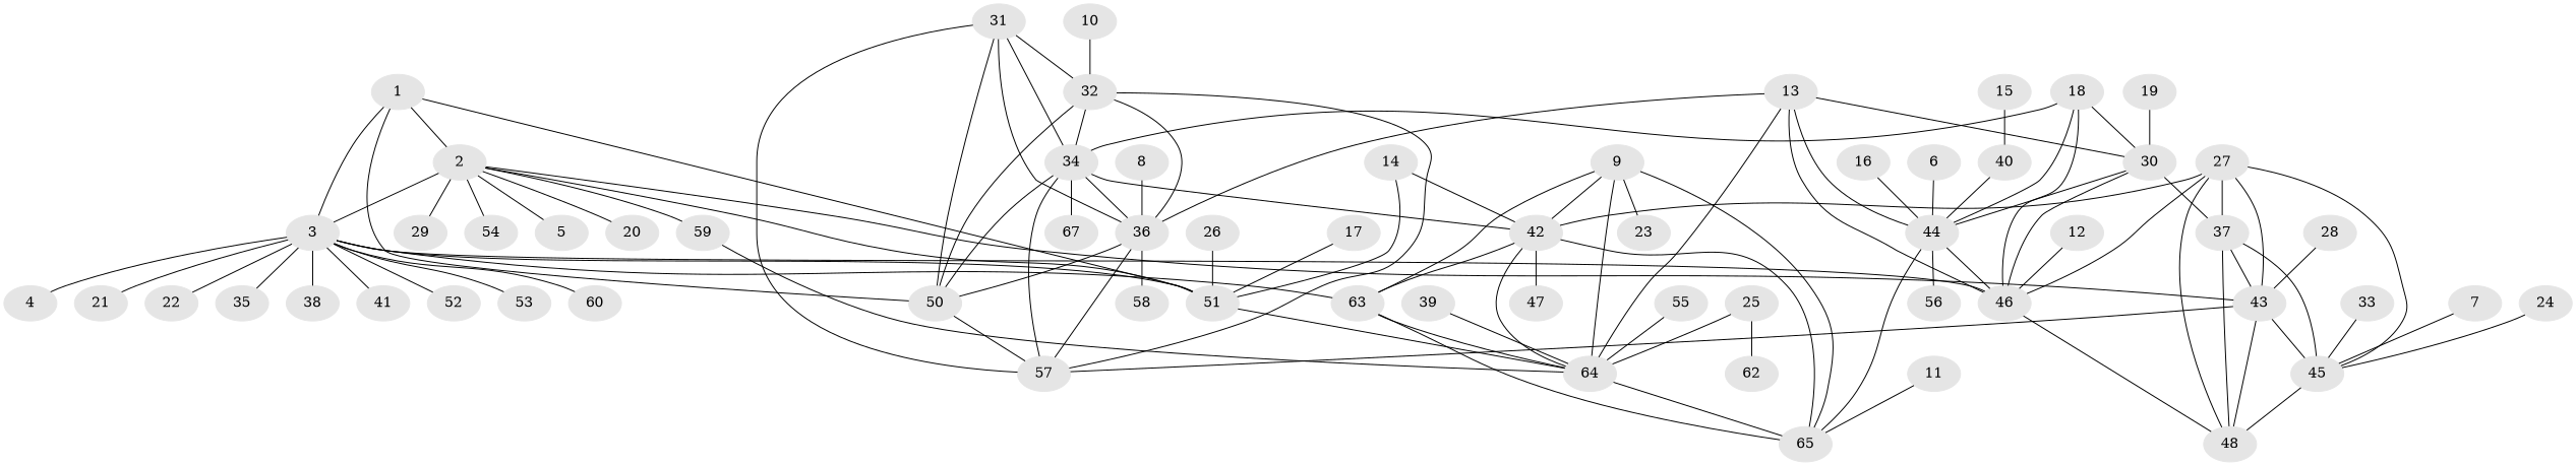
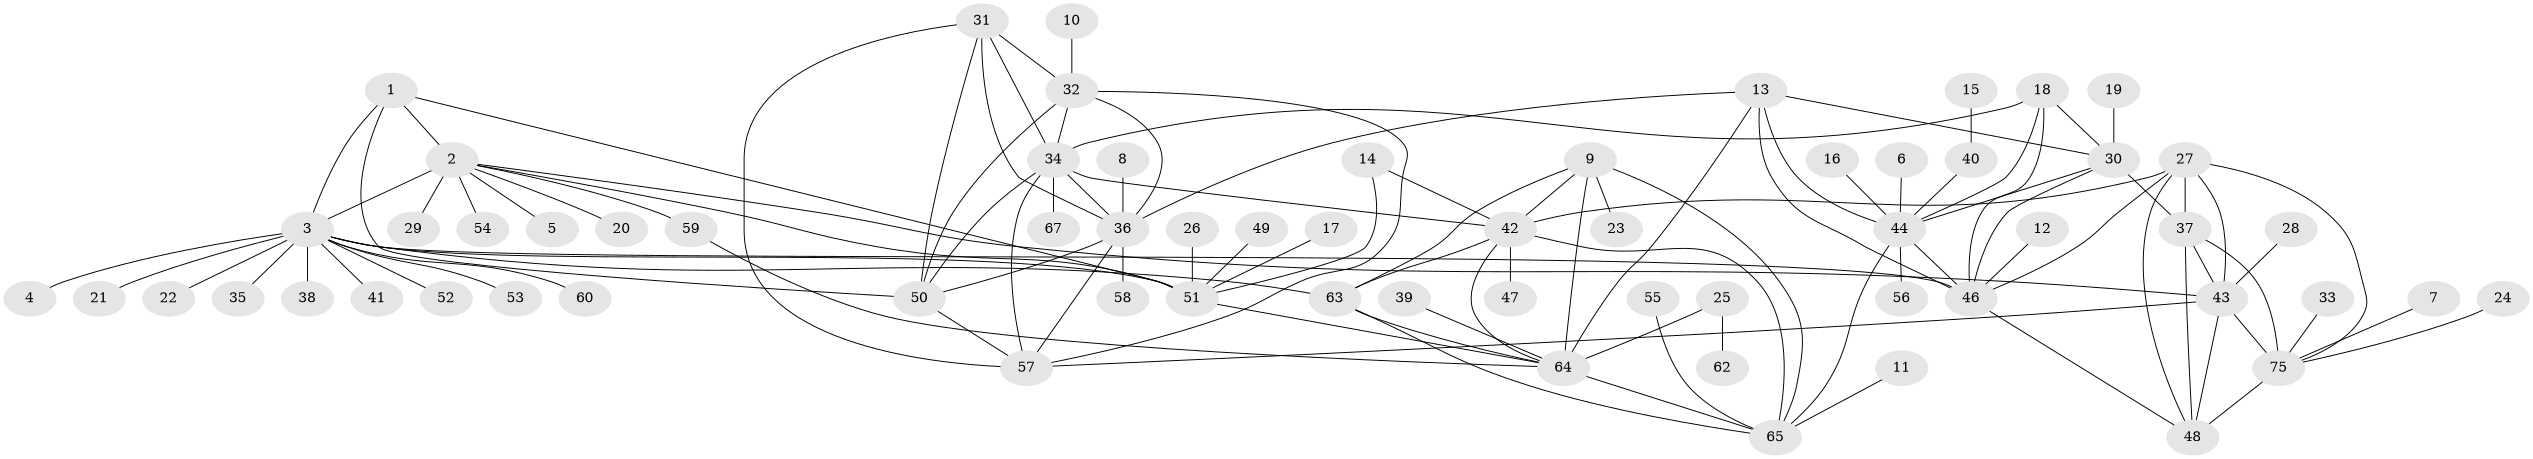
  graph {
    node [color=gray90 style=filled]
    edge [weight=1.0]
    1
    2
    3
    50
    51
    5
    20
    29
    43
    54
    59
    4
    21
    22
    35
    38
    41
    46
    52
    53
    60
    63
    57
    64
-   45
+   45 [label=75]
    48
    65
    6
    44
    56
    7
    8
    36
    58
    9
    23
    42
    47
    10
    32
    34
    11
    12
    13
    30
    18
    37
    14
    15
    40
    16
    17
    n53 [label=67]
    19
    24
    25
    62
    26
    27
    28
    31
    33
    39
+   49
    55
    1 -- 2 [weight=2.0]
    1 -- 3 [weight=2.0]
    1 -- 50
    1 -- 51
    2 -- 3 [weight=4.0]
    2 -- 51 [weight=2.0]
    2 -- 5
    2 -- 20
    2 -- 29
    2 -- 43
    2 -- 54
    2 -- 59
    3 -- 51 [weight=2.0]
    3 -- 4
    3 -- 21
    3 -- 22
    3 -- 35
    3 -- 38
    3 -- 41
    3 -- 46
    3 -- 52
    3 -- 53
    3 -- 60
    3 -- 63
    50 -- 57
    51 -- 64
    43 -- 57
    43 -- 45 [weight=2.0]
    43 -- 48 [weight=2.0]
    59 -- 64
    46 -- 48
    63 -- 64
    63 -- 65 [weight=2.0]
    64 -- 65 [weight=2.0]
    45 -- 48
    6 -- 44
    44 -- 46
    44 -- 65
    44 -- 56
    7 -- 45
    8 -- 36
    36 -- 50
    36 -- 57
    36 -- 58
    9 -- 63
    9 -- 64
    9 -- 65 [weight=2.0]
    9 -- 23
    9 -- 42
    42 -- 63
    42 -- 64
    42 -- 65 [weight=2.0]
    42 -- 47
    10 -- 32
    32 -- 50
    32 -- 57
    32 -- 36
    32 -- 34
    34 -- 50
    34 -- 57
    34 -- 36
    34 -- 42
    34 -- n53
    11 -- 65
    12 -- 46
    13 -- 46 [weight=2.0]
    13 -- 64
    13 -- 44 [weight=2.0]
    13 -- 36
    13 -- 30 [weight=2.0]
    30 -- 46
    30 -- 44
    30 -- 37
    18 -- 46
    18 -- 44
    18 -- 34
    18 -- 30
    37 -- 43 [weight=2.0]
    37 -- 45
    37 -- 48
    14 -- 51
    14 -- 42
    15 -- 40
    40 -- 44
    16 -- 44
    17 -- 51
    19 -- 30
    24 -- 45
    25 -- 64
    25 -- 62
    26 -- 51
    27 -- 43 [weight=2.0]
    27 -- 46
    27 -- 45
    27 -- 48
    27 -- 42
    27 -- 37
    28 -- 43
    31 -- 50
    31 -- 57
    31 -- 36
    31 -- 32
    31 -- 34
    33 -- 45
    39 -- 64
-   55 -- 64
+   49 -- 51
+   55 -- 65
  }
